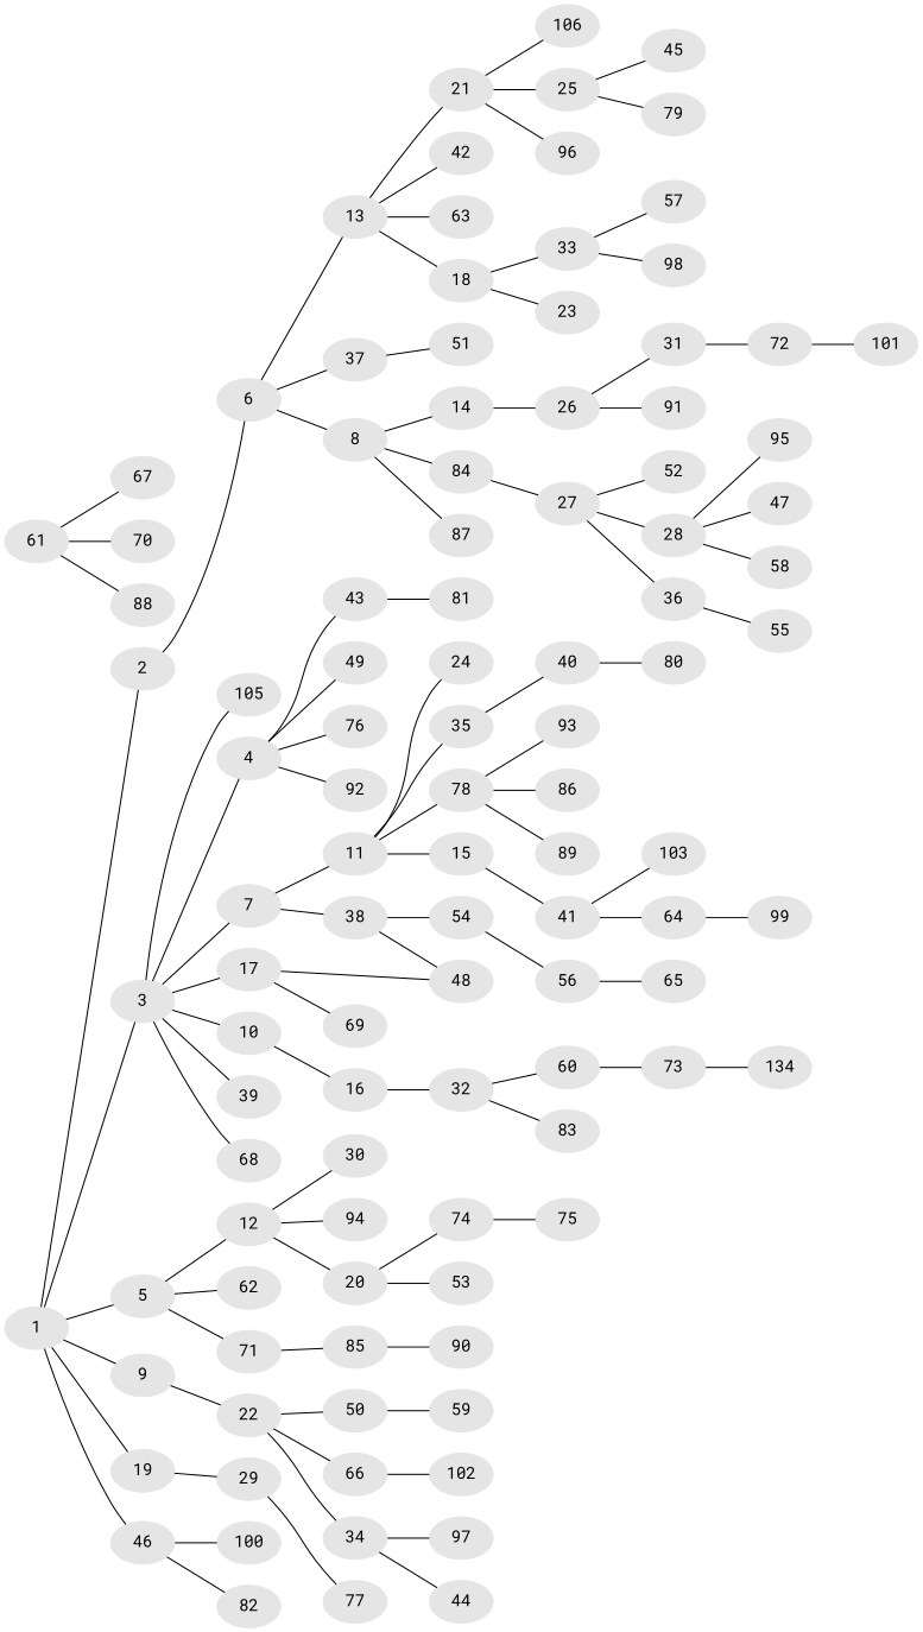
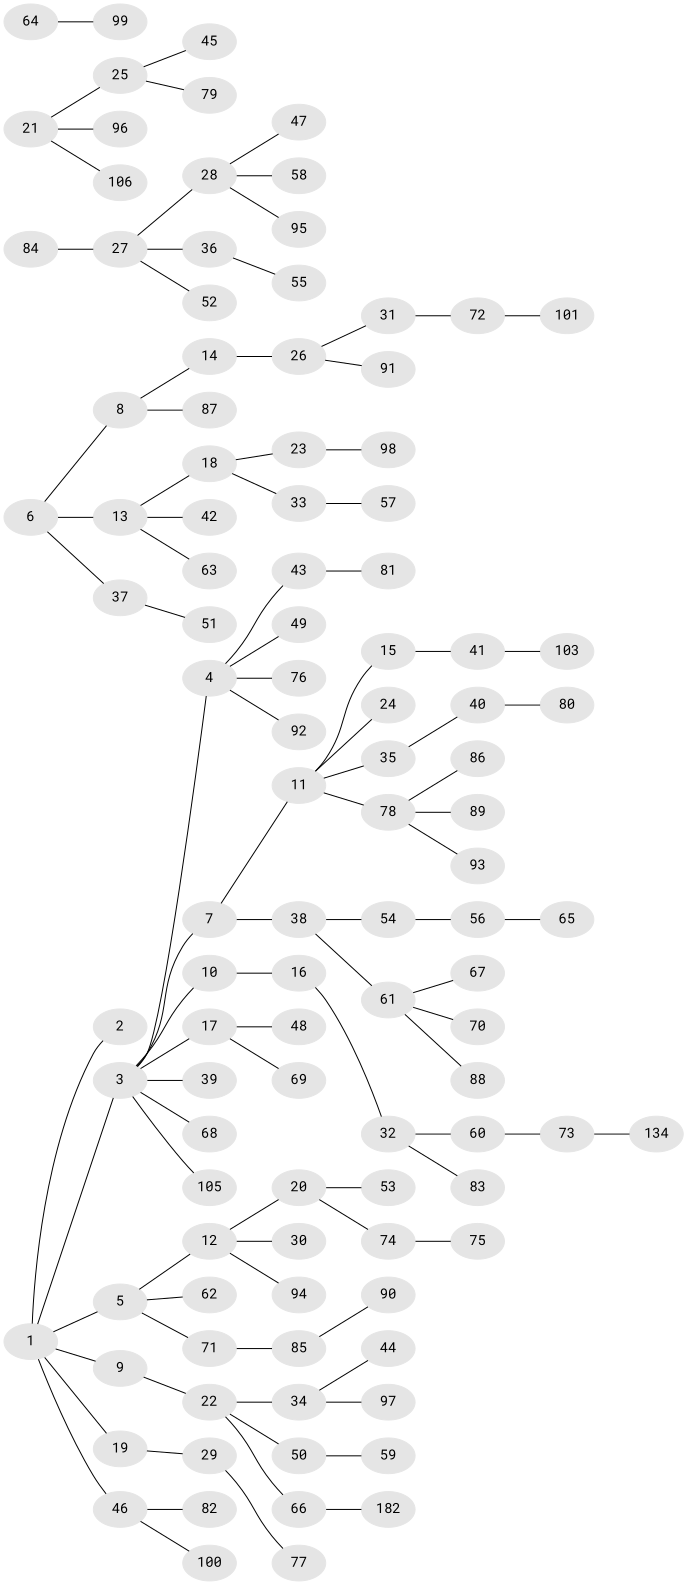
  graph {
    fontname="Roboto Mono"
    rankdir=LR
    node [color=gray90 fontname="Roboto Mono" style=filled]
    edge [fontname="Roboto Mono"]
    1
    2
    3
    5
    9
    19
    46
    6
    4
    7
    10
    17
    39
    68
    105
    12
    62
    71
    22
    29
    82
    100
    8
    13
    37
    43
    49
    76
    92
    11
    38
    16
    48
    69
    81
    20
    30
    94
    85
    14
    84
    87
    18
    21
    42
    63
    51
    15
    24
    35
    78
    54
    61
    26
    27
    34
    50
    66
    32
    41
    40
    86
    89
    93
    53
    74
    23
    33
    25
    96
    106
    31
    91
    64
    103
    60
    83
    57
    98
    77
    75
    45
    79
    44
    97
    59
-   102
+   102 [label=182]
    28
    36
    52
    72
    47
    58
    95
    55
    101
    73
    80
    56
    67
    70
    88
    99
    65
    n105 [label=134]
    90
    1 -- 2
    1 -- 3
    1 -- 5
    1 -- 9
    1 -- 19
    1 -- 46
-   2 -- 6
    3 -- 4
    3 -- 7
    3 -- 10
    3 -- 17
    3 -- 39
    3 -- 68
    3 -- 105
    5 -- 12
    5 -- 62
    5 -- 71
    9 -- 22
    19 -- 29
    46 -- 82
    46 -- 100
    6 -- 8
    6 -- 13
    6 -- 37
    4 -- 43
    4 -- 49
    4 -- 76
    4 -- 92
    7 -- 11
    7 -- 38
    10 -- 16
    17 -- 48
    17 -- 69
    12 -- 20
    12 -- 30
    12 -- 94
    71 -- 85
    22 -- 34
    22 -- 50
    22 -- 66
    29 -- 77
    8 -- 14
-   8 -- 84
    8 -- 87
    13 -- 18
-   13 -- 21
    13 -- 42
    13 -- 63
    37 -- 51
    43 -- 81
    11 -- 15
    11 -- 24
    11 -- 35
    11 -- 78
    38 -- 54
-   38 -- 48
+   38 -- 61
    16 -- 32
    20 -- 53
    20 -- 74
    85 -- 90
    14 -- 26
    84 -- 27
    18 -- 23
    18 -- 33
    21 -- 25
    21 -- 96
    21 -- 106
    15 -- 41
    35 -- 40
    78 -- 86
    78 -- 89
    78 -- 93
    54 -- 56
    61 -- 67
    61 -- 70
    61 -- 88
    26 -- 31
    26 -- 91
    27 -- 28
    27 -- 36
    27 -- 52
    34 -- 44
    34 -- 97
    50 -- 59
    66 -- 102
    32 -- 60
    32 -- 83
-   41 -- 64
    41 -- 103
    40 -- 80
    74 -- 75
    33 -- 57
-   33 -- 98
+   23 -- 98
    25 -- 45
    25 -- 79
    31 -- 72
    64 -- 99
    60 -- 73
    28 -- 47
    28 -- 58
    28 -- 95
    36 -- 55
    72 -- 101
    73 -- n105
    56 -- 65
  }
